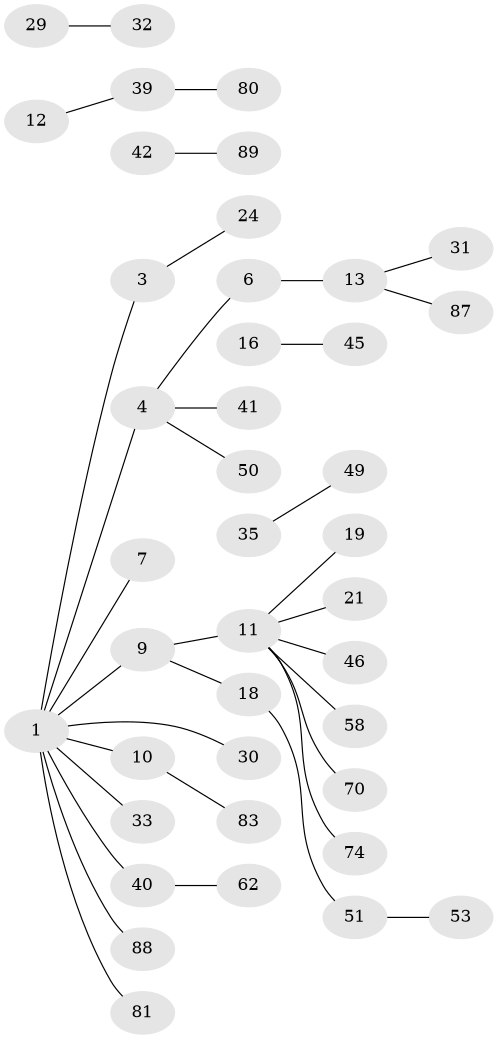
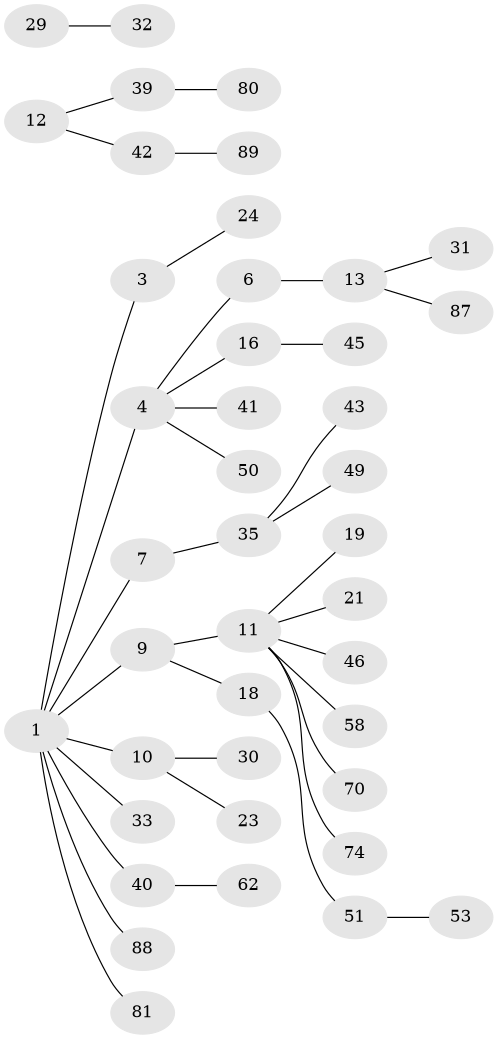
  graph {
    rankdir=LR
    node [color=gray90 style=filled]
    1 [super="+5+2"]
    3
    4
    7 [super="+22+15"]
    n5 [label=9 super="+9"]
    10 [super="+20"]
    30 [super="+63"]
    33 [super="+79"]
    40
    n10 [label=88]
    n11 [label=81]
    24 [super="+55"]
    6
    16
    41
    n16 [label=50]
    35
    11 [super="+27+17"]
    18 [super="+25+66+47"]
-   23 [super="+72" label=83]
+   23 [super="+72"]
    12 [super="+36+44"]
    39
    42 [super="+50"]
    62
    13
    45
    31 [super="+75+57"]
    87
+   43 [super="+82"]
    49 [super="+83"]
    19 [super="+64+37+48"]
    21 [super="+61"]
    n33 [label=46 super="+46"]
    58
    70
    74
    51
    29 [super="+59"]
    32
    80
    89
    53 [super="+86"]
    1 -- 3
    1 -- 4
    1 -- 7
    1 -- n5
    1 -- 10
-   1 -- 30
+   10 -- 30
    1 -- 33
    1 -- 40
    1 -- n10
    1 -- n11
    3 -- 24
    4 -- 6
+   4 -- 16
    4 -- 41
    4 -- n16
+   7 -- 35
    n5 -- 11
    n5 -- 18
    10 -- 23
    40 -- 62
    6 -- 13
    16 -- 45
+   35 -- 43
    35 -- 49
    11 -- 19
    11 -- 21
    11 -- n33
    11 -- 58
    11 -- 70
    11 -- 74
    18 -- 51
    12 -- 39
+   12 -- 42
    39 -- 80
    42 -- 89
    13 -- 31
    13 -- 87
    51 -- 53
    29 -- 32
  }
